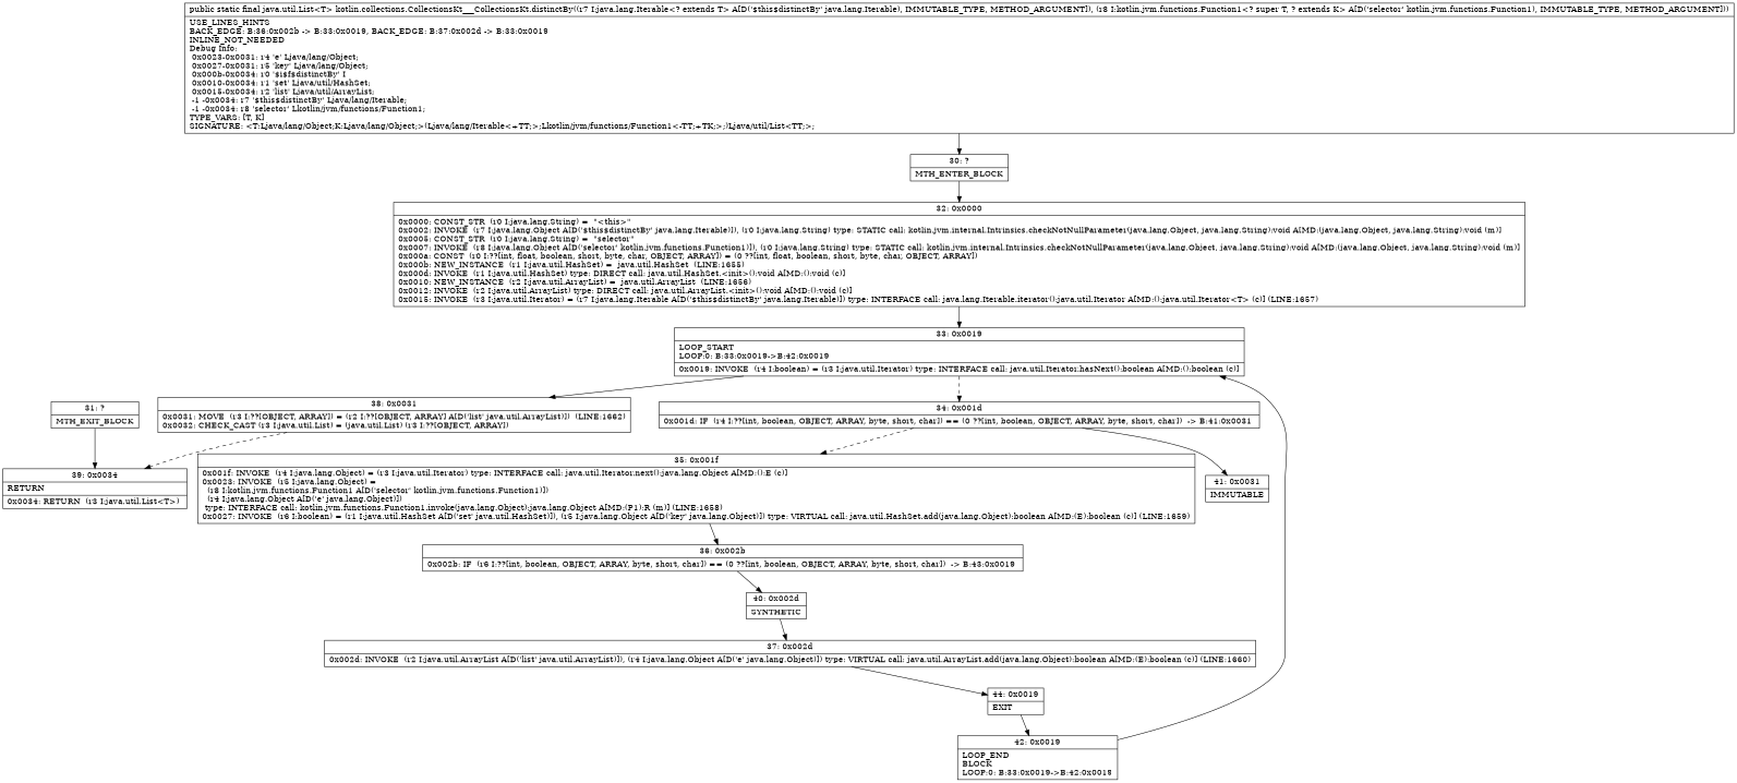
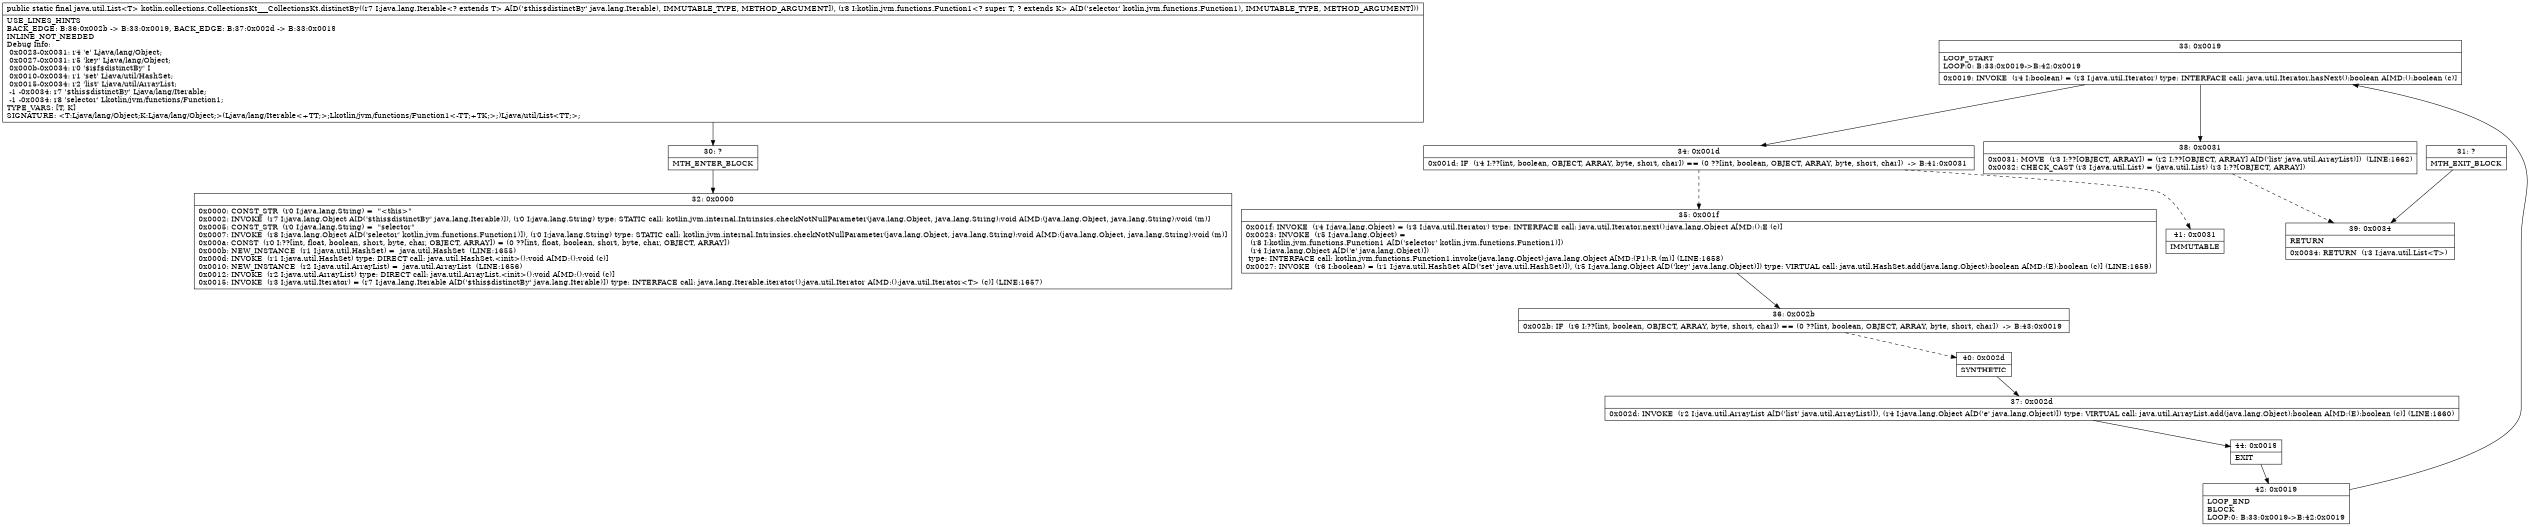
  digraph {
    node [shape=record]
    n1 [label="{30\:\ ?|MTH_ENTER_BLOCK\l}"]
    n2 [label="{32\:\ 0x0000|0x0000: CONST_STR  (r0 I:java.lang.String) =  \"\<this\>\" \l0x0002: INVOKE  (r7 I:java.lang.Object A[D('$this$distinctBy' java.lang.Iterable)]), (r0 I:java.lang.String) type: STATIC call: kotlin.jvm.internal.Intrinsics.checkNotNullParameter(java.lang.Object, java.lang.String):void A[MD:(java.lang.Object, java.lang.String):void (m)]\l0x0005: CONST_STR  (r0 I:java.lang.String) =  \"selector\" \l0x0007: INVOKE  (r8 I:java.lang.Object A[D('selector' kotlin.jvm.functions.Function1)]), (r0 I:java.lang.String) type: STATIC call: kotlin.jvm.internal.Intrinsics.checkNotNullParameter(java.lang.Object, java.lang.String):void A[MD:(java.lang.Object, java.lang.String):void (m)]\l0x000a: CONST  (r0 I:??[int, float, boolean, short, byte, char, OBJECT, ARRAY]) = (0 ??[int, float, boolean, short, byte, char, OBJECT, ARRAY]) \l0x000b: NEW_INSTANCE  (r1 I:java.util.HashSet) =  java.util.HashSet  (LINE:1655)\l0x000d: INVOKE  (r1 I:java.util.HashSet) type: DIRECT call: java.util.HashSet.\<init\>():void A[MD:():void (c)]\l0x0010: NEW_INSTANCE  (r2 I:java.util.ArrayList) =  java.util.ArrayList  (LINE:1656)\l0x0012: INVOKE  (r2 I:java.util.ArrayList) type: DIRECT call: java.util.ArrayList.\<init\>():void A[MD:():void (c)]\l0x0015: INVOKE  (r3 I:java.util.Iterator) = (r7 I:java.lang.Iterable A[D('$this$distinctBy' java.lang.Iterable)]) type: INTERFACE call: java.lang.Iterable.iterator():java.util.Iterator A[MD:():java.util.Iterator\<T\> (c)] (LINE:1657)\l}"]
    n3 [label="{33\:\ 0x0019|LOOP_START\lLOOP:0: B:33:0x0019\-\>B:42:0x0019\l|0x0019: INVOKE  (r4 I:boolean) = (r3 I:java.util.Iterator) type: INTERFACE call: java.util.Iterator.hasNext():boolean A[MD:():boolean (c)]\l}"]
    n4 [label="{34\:\ 0x001d|0x001d: IF  (r4 I:??[int, boolean, OBJECT, ARRAY, byte, short, char]) == (0 ??[int, boolean, OBJECT, ARRAY, byte, short, char])  \-\> B:41:0x0031 \l}"]
    n5 [label="{38\:\ 0x0031|0x0031: MOVE  (r3 I:??[OBJECT, ARRAY]) = (r2 I:??[OBJECT, ARRAY] A[D('list' java.util.ArrayList)])  (LINE:1662)\l0x0032: CHECK_CAST (r3 I:java.util.List) = (java.util.List) (r3 I:??[OBJECT, ARRAY]) \l}"]
    n6 [label="{35\:\ 0x001f|0x001f: INVOKE  (r4 I:java.lang.Object) = (r3 I:java.util.Iterator) type: INTERFACE call: java.util.Iterator.next():java.lang.Object A[MD:():E (c)]\l0x0023: INVOKE  (r5 I:java.lang.Object) = \l  (r8 I:kotlin.jvm.functions.Function1 A[D('selector' kotlin.jvm.functions.Function1)])\l  (r4 I:java.lang.Object A[D('e' java.lang.Object)])\l type: INTERFACE call: kotlin.jvm.functions.Function1.invoke(java.lang.Object):java.lang.Object A[MD:(P1):R (m)] (LINE:1658)\l0x0027: INVOKE  (r6 I:boolean) = (r1 I:java.util.HashSet A[D('set' java.util.HashSet)]), (r5 I:java.lang.Object A[D('key' java.lang.Object)]) type: VIRTUAL call: java.util.HashSet.add(java.lang.Object):boolean A[MD:(E):boolean (c)] (LINE:1659)\l}"]
    n7 [label="{41\:\ 0x0031|IMMUTABLE\l}"]
    n8 [label="{36\:\ 0x002b|0x002b: IF  (r6 I:??[int, boolean, OBJECT, ARRAY, byte, short, char]) == (0 ??[int, boolean, OBJECT, ARRAY, byte, short, char])  \-\> B:43:0x0019 \l}"]
    n9 [label="{40\:\ 0x002d|SYNTHETIC\l}"]
    n10 [label="{37\:\ 0x002d|0x002d: INVOKE  (r2 I:java.util.ArrayList A[D('list' java.util.ArrayList)]), (r4 I:java.lang.Object A[D('e' java.lang.Object)]) type: VIRTUAL call: java.util.ArrayList.add(java.lang.Object):boolean A[MD:(E):boolean (c)] (LINE:1660)\l}"]
    n11 [label="{44\:\ 0x0019|EXIT\l}"]
    n12 [label="{42\:\ 0x0019|LOOP_END\lBLOCK\lLOOP:0: B:33:0x0019\-\>B:42:0x0019\l}"]
    n13 [label="{39\:\ 0x0034|RETURN\l|0x0034: RETURN  (r3 I:java.util.List\<T\>) \l}"]
    n14 [label="{31\:\ ?|MTH_EXIT_BLOCK\l}"]
    n15 [label="{public static final java.util.List\<T\> kotlin.collections.CollectionsKt___CollectionsKt.distinctBy((r7 I:java.lang.Iterable\<? extends T\> A[D('$this$distinctBy' java.lang.Iterable), IMMUTABLE_TYPE, METHOD_ARGUMENT]), (r8 I:kotlin.jvm.functions.Function1\<? super T, ? extends K\> A[D('selector' kotlin.jvm.functions.Function1), IMMUTABLE_TYPE, METHOD_ARGUMENT]))  | USE_LINES_HINTS\lBACK_EDGE: B:36:0x002b \-\> B:33:0x0019, BACK_EDGE: B:37:0x002d \-\> B:33:0x0019\lINLINE_NOT_NEEDED\lDebug Info:\l  0x0023\-0x0031: r4 'e' Ljava\/lang\/Object;\l  0x0027\-0x0031: r5 'key' Ljava\/lang\/Object;\l  0x000b\-0x0034: r0 '$i$f$distinctBy' I\l  0x0010\-0x0034: r1 'set' Ljava\/util\/HashSet;\l  0x0015\-0x0034: r2 'list' Ljava\/util\/ArrayList;\l  \-1 \-0x0034: r7 '$this$distinctBy' Ljava\/lang\/Iterable;\l  \-1 \-0x0034: r8 'selector' Lkotlin\/jvm\/functions\/Function1;\lTYPE_VARS: [T, K]\lSIGNATURE: \<T:Ljava\/lang\/Object;K:Ljava\/lang\/Object;\>(Ljava\/lang\/Iterable\<+TT;\>;Lkotlin\/jvm\/functions\/Function1\<\-TT;+TK;\>;)Ljava\/util\/List\<TT;\>;\l}"]
    n1 -> n2
-   n2 -> n3
-   n3 -> n4 [style=dashed]
+   n3 -> n4
    n3 -> n5
    n4 -> n6 [style=dashed]
-   n4 -> n7
+   n4 -> n7 [style=dashed]
    n5 -> n13 [style=dashed]
    n6 -> n8
-   n8 -> n9 [style=solid]
+   n8 -> n9 [style=dashed]
    n9 -> n10
    n10 -> n11
    n11 -> n12
    n12 -> n3
    n14 -> n13
    n15 -> n1
  }
